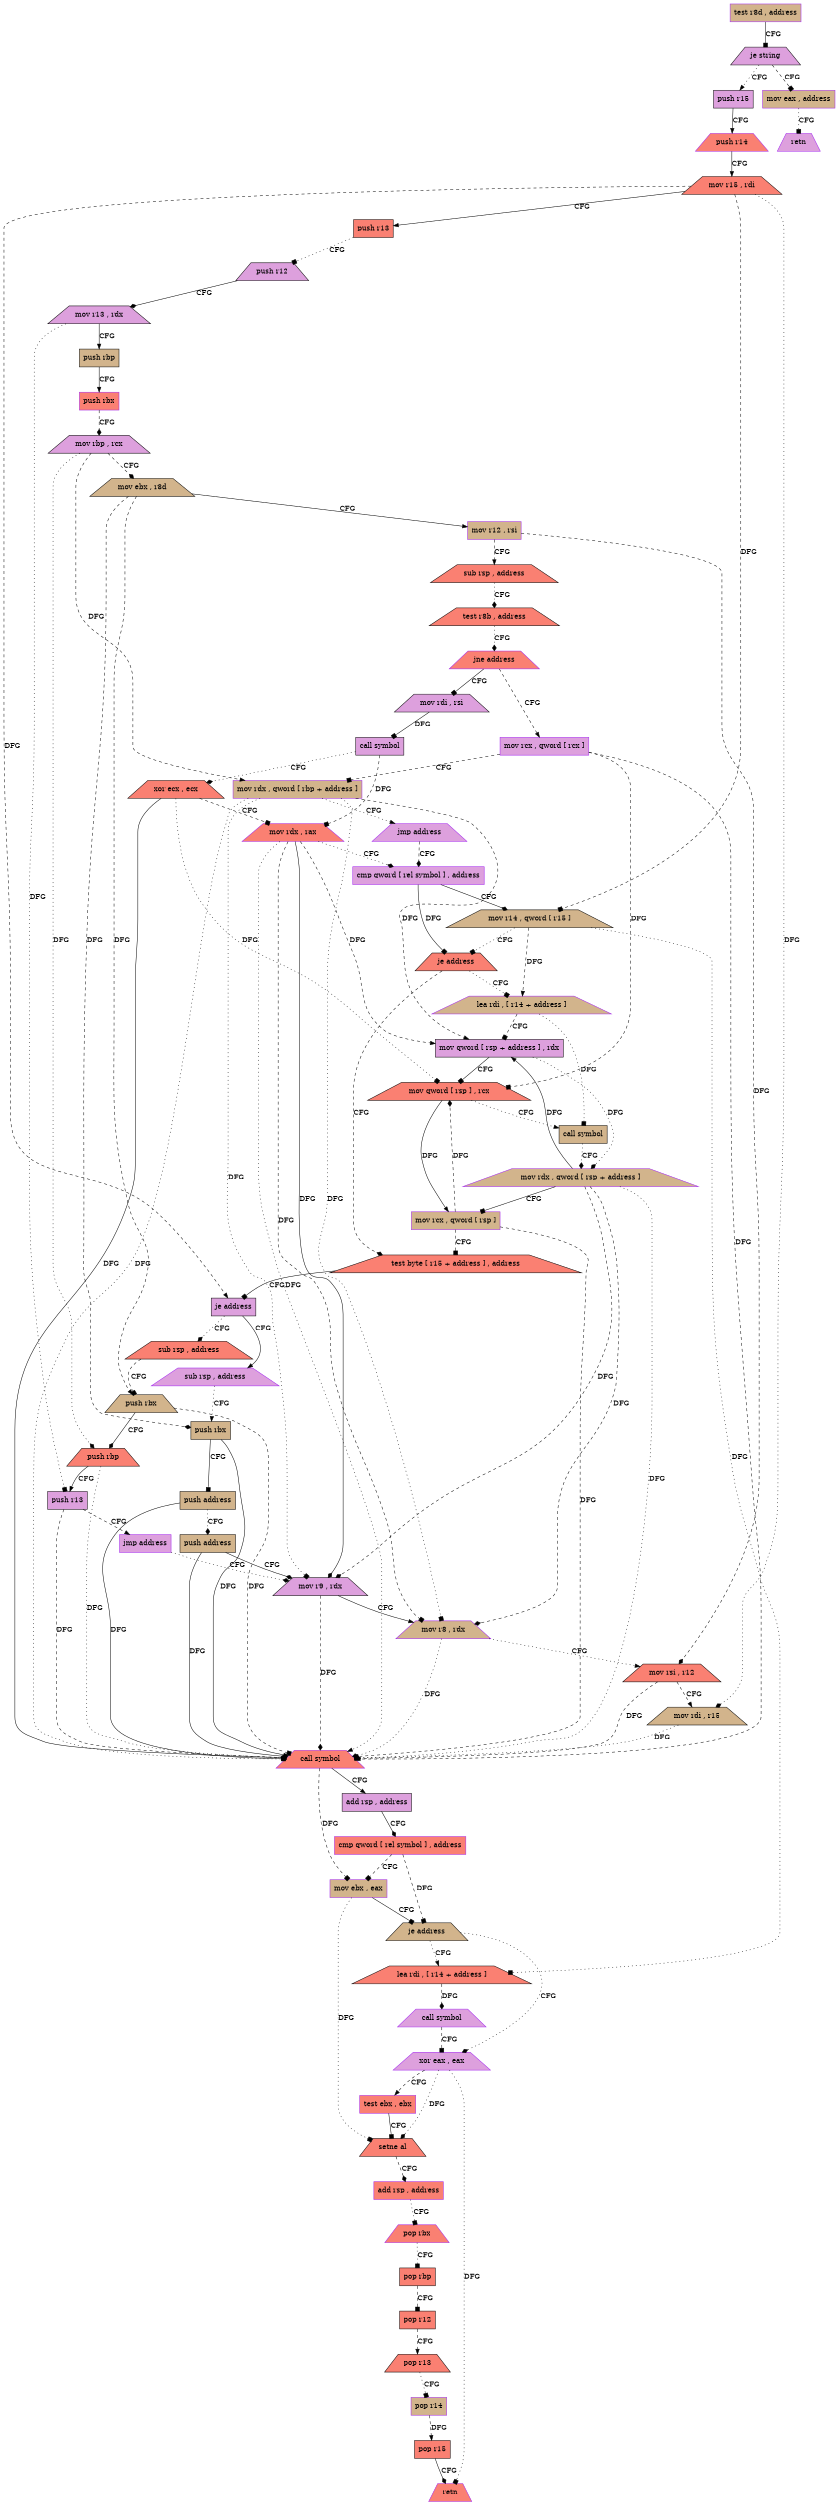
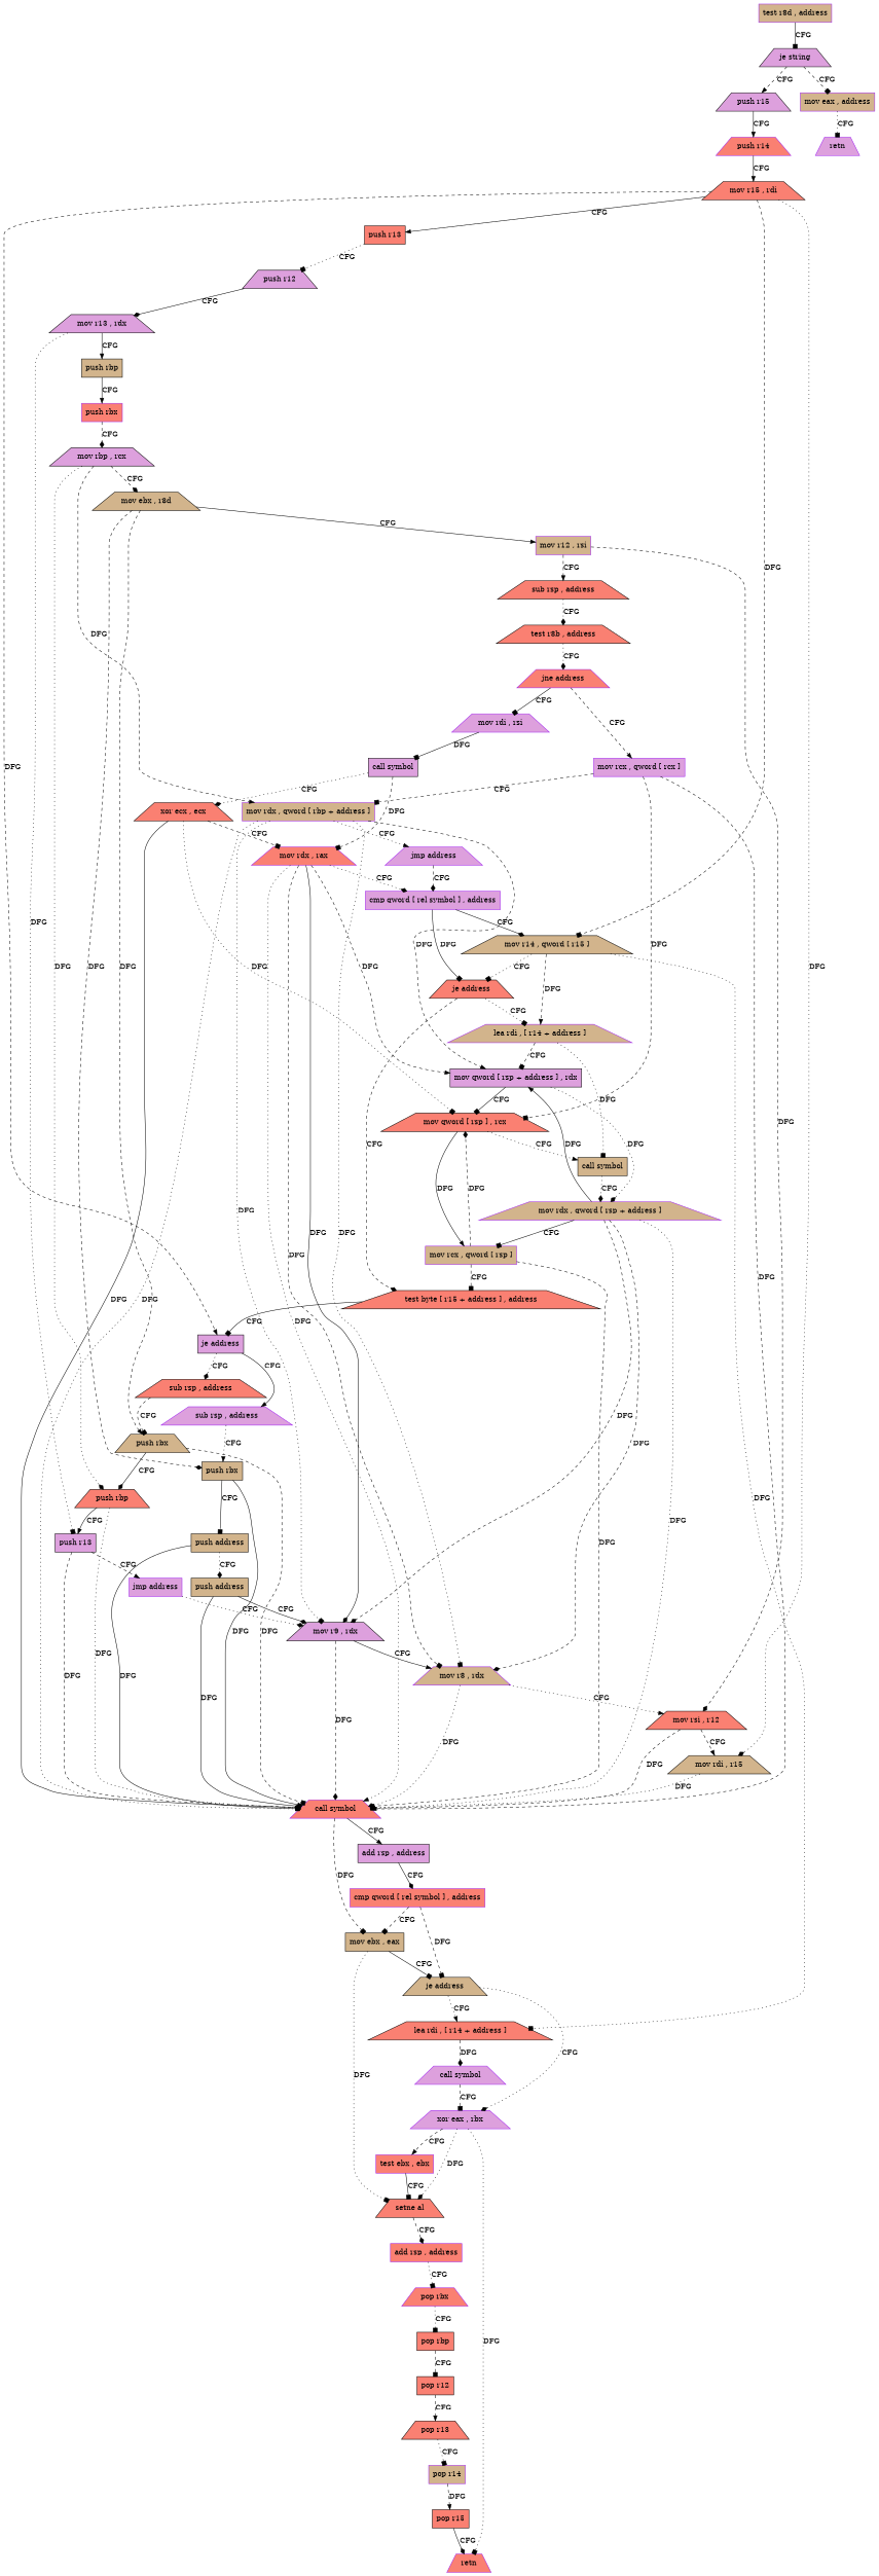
  digraph {
    node [color=black fillcolor=salmon shape=trapezium style=filled]
    edge [arrowhead=box style=dashed]
    n1 [color=purple fillcolor=tan label="test r8d , address" shape=box]
    n2 [fillcolor=plum label="je string"]
-   n3 [fillcolor=plum label="push r15" shape=box]
+   n3 [fillcolor=plum label="push r15"]
    n4 [color=purple fillcolor=tan label="mov eax , address" shape=box]
    n5 [color=purple label="push r14"]
    n6 [color=purple fillcolor=plum label=retn]
    n7 [label="mov r15 , rdi"]
    n8 [label="push r13" shape=box]
    n9 [fillcolor=tan label="mov r14 , qword [ r15 ]"]
    n10 [fillcolor=plum label="je address" shape=box]
    n11 [fillcolor=tan label="mov rdi , r15"]
    n12 [fillcolor=plum label="push r12"]
    n13 [label="je address"]
    n14 [color=purple fillcolor=tan label="lea rdi , [ r14 + address ]"]
    n15 [label="lea rdi , [ r14 + address ]"]
    n16 [label="sub rsp , address"]
    n17 [color=purple fillcolor=plum label="sub rsp , address"]
    n18 [color=purple label="call symbol"]
    n19 [fillcolor=plum label="mov r13 , rdx"]
    n20 [fillcolor=tan label="push rbp" shape=box]
    n21 [fillcolor=plum label="push r13" shape=box]
    n22 [color=purple label="push rbx" shape=box]
    n23 [color=purple fillcolor=plum label="jmp address" shape=box]
    n24 [fillcolor=plum label="mov rbp , rcx"]
    n25 [fillcolor=tan label="mov ebx , r8d"]
    n26 [color=purple fillcolor=tan label="mov rdx , qword [ rbp + address ]" shape=box]
    n27 [label="push rbp"]
    n28 [color=purple fillcolor=tan label="mov r12 , rsi" shape=box]
    n29 [fillcolor=tan label="push rbx"]
    n30 [fillcolor=tan label="push rbx" shape=box]
    n31 [color=purple fillcolor=plum label="jmp address"]
    n32 [fillcolor=plum label="mov qword [ rsp + address ] , rdx" shape=box]
    n33 [fillcolor=plum label="mov r9 , rdx"]
    n34 [color=purple fillcolor=tan label="mov r8 , rdx"]
    n35 [label="sub rsp , address"]
    n36 [label="mov rsi , r12"]
    n37 [fillcolor=tan label="push address" shape=box]
    n38 [label="test r8b , address"]
    n39 [color=purple label="jne address"]
    n40 [color=purple fillcolor=plum label="mov rcx , qword [ rcx ]" shape=box]
-   n41 [fillcolor=plum label="mov rdi , rsi"]
+   n41 [color=purple fillcolor=plum label="mov rdi , rsi"]
    n42 [label="mov qword [ rsp ] , rcx"]
    n43 [fillcolor=plum label="call symbol" shape=box]
    n44 [fillcolor=tan label="call symbol" shape=box]
    n45 [color=purple fillcolor=tan label="mov rcx , qword [ rsp ]" shape=box]
    n46 [fillcolor=plum label="add rsp , address" shape=box]
-   n47 [color=purple fillcolor=tan label="mov ebx , eax" shape=box]
+   n47 [fillcolor=tan label="mov ebx , eax" shape=box]
    n48 [label="xor ecx , ecx"]
    n49 [color=purple label="mov rdx , rax"]
    n50 [color=purple fillcolor=plum label="cmp qword [ rel symbol ] , address" shape=box]
    n51 [color=purple fillcolor=tan label="mov rdx , qword [ rsp + address ]"]
    n52 [label="test byte [ r15 + address ] , address"]
    n53 [color=purple fillcolor=plum label="call symbol"]
    n54 [fillcolor=tan label="push address" shape=box]
    n55 [color=purple label="cmp qword [ rel symbol ] , address" shape=box]
    n56 [fillcolor=tan label="je address"]
    n57 [label="setne al"]
-   n58 [color=purple fillcolor=plum label="xor eax , eax"]
+   n58 [color=purple fillcolor=plum label="xor eax , rbx"]
    n59 [color=purple label="add rsp , address" shape=box]
    n60 [color=purple label="test ebx , ebx" shape=box]
    n61 [color=purple label=retn]
    n62 [color=purple label="pop rbx"]
    n63 [label="pop rbp" shape=box]
    n64 [label="pop r12" shape=box]
    n65 [label="pop r13"]
    n66 [color=purple fillcolor=tan label="pop r14" shape=box]
    n67 [label="pop r15" shape=box]
    n1 -> n2 [label=CFG style=solid]
-   n2 -> n3 [arrowhead=normal label=CFG style=dotted]
+   n2 -> n3 [arrowhead=normal label=CFG]
    n2 -> n4 [label=CFG]
    n3 -> n5 [arrowhead=normal label=CFG style=solid]
    n4 -> n6 [label=CFG style=dotted]
    n5 -> n7 [arrowhead=normal label=CFG style=solid]
    n7 -> n8 [arrowhead=normal label=CFG style=solid]
    n7 -> n9 [label=DFG]
    n7 -> n10 [arrowhead=normal label=DFG]
    n7 -> n11 [arrowhead=diamond label=DFG style=dotted]
    n8 -> n12 [label=CFG style=dotted]
    n9 -> n13 [label=CFG style=dotted]
    n9 -> n14 [arrowhead=normal label=DFG]
    n9 -> n15 [label=DFG style=dotted]
    n10 -> n16 [arrowhead=diamond label=CFG style=dotted]
    n10 -> n17 [arrowhead=normal label=CFG style=solid]
    n11 -> n18 [label=DFG style=dotted]
    n12 -> n19 [arrowhead=diamond label=CFG style=solid]
    n13 -> n14 [label=CFG style=dotted]
    n13 -> n52 [arrowhead=diamond label=CFG]
    n14 -> n32 [label=CFG]
    n14 -> n44 [label=DFG style=dotted]
    n15 -> n53 [arrowhead=diamond label=DFG]
    n16 -> n29 [label=CFG]
    n17 -> n30 [arrowhead=normal label=CFG style=dotted]
    n18 -> n46 [arrowhead=normal label=CFG style=solid]
    n18 -> n47 [label=DFG]
    n19 -> n20 [arrowhead=normal label=CFG style=solid]
    n19 -> n21 [label=DFG style=dotted]
    n20 -> n22 [arrowhead=normal label=CFG style=solid]
    n21 -> n18 [label=DFG]
    n21 -> n23 [arrowhead=normal label=CFG]
    n22 -> n24 [arrowhead=diamond label=CFG]
    n23 -> n33 [arrowhead=diamond label=CFG style=dotted]
    n24 -> n25 [arrowhead=diamond label=CFG]
    n24 -> n26 [arrowhead=normal label=DFG]
    n24 -> n27 [arrowhead=diamond label=DFG style=dotted]
    n25 -> n28 [arrowhead=normal label=CFG style=solid]
    n25 -> n29 [arrowhead=normal label=DFG]
    n25 -> n30 [arrowhead=diamond label=DFG]
    n26 -> n18 [label=DFG style=dotted]
    n26 -> n31 [arrowhead=normal label=CFG style=dotted]
    n26 -> n32 [arrowhead=normal label=DFG]
    n26 -> n33 [label=DFG style=dotted]
    n26 -> n34 [label=DFG style=dotted]
    n27 -> n18 [arrowhead=normal label=DFG style=dotted]
    n27 -> n21 [arrowhead=normal label=CFG style=solid]
    n28 -> n35 [arrowhead=normal label=CFG]
    n28 -> n36 [arrowhead=diamond label=DFG]
    n29 -> n18 [label=DFG]
    n29 -> n27 [arrowhead=diamond label=CFG style=solid]
    n30 -> n18 [arrowhead=normal label=DFG style=solid]
    n30 -> n37 [label=CFG style=solid]
    n31 -> n50 [arrowhead=diamond label=CFG]
    n32 -> n42 [label=CFG style=solid]
    n32 -> n51 [arrowhead=diamond label=DFG style=dotted]
    n33 -> n18 [arrowhead=diamond label=DFG]
    n33 -> n34 [arrowhead=normal label=CFG style=solid]
    n34 -> n18 [arrowhead=diamond label=DFG style=dotted]
    n34 -> n36 [arrowhead=normal label=CFG style=dotted]
    n35 -> n38 [arrowhead=diamond label=CFG style=dotted]
    n36 -> n11 [arrowhead=normal label=CFG]
    n36 -> n18 [label=DFG]
    n37 -> n18 [label=DFG style=solid]
    n37 -> n54 [arrowhead=diamond label=CFG style=dotted]
    n38 -> n39 [arrowhead=diamond label=CFG style=dotted]
    n39 -> n40 [arrowhead=normal label=CFG]
    n39 -> n41 [label=CFG style=solid]
    n40 -> n18 [arrowhead=normal label=DFG]
    n40 -> n26 [label=CFG]
    n40 -> n42 [label=DFG]
    n41 -> n43 [label=DFG style=solid]
    n42 -> n44 [arrowhead=normal label=CFG style=dotted]
    n42 -> n45 [arrowhead=normal label=DFG style=solid]
    n43 -> n48 [arrowhead=diamond label=CFG style=dotted]
    n43 -> n49 [label=DFG]
    n44 -> n51 [arrowhead=diamond label=CFG style=dotted]
    n45 -> n18 [arrowhead=normal label=DFG]
    n45 -> n42 [arrowhead=diamond label=DFG]
    n45 -> n52 [label=CFG]
    n46 -> n55 [arrowhead=diamond label=CFG style=solid]
    n47 -> n56 [label=CFG style=solid]
    n47 -> n57 [label=DFG style=dotted]
    n48 -> n18 [arrowhead=diamond label=DFG style=solid]
    n48 -> n42 [label=DFG style=dotted]
    n48 -> n49 [label=CFG]
    n49 -> n18 [arrowhead=normal label=DFG style=dotted]
    n49 -> n32 [arrowhead=normal label=DFG]
    n49 -> n33 [arrowhead=diamond label=DFG style=solid]
    n49 -> n34 [label=DFG]
    n49 -> n50 [arrowhead=diamond label=CFG style=dotted]
    n50 -> n9 [arrowhead=diamond label=CFG style=solid]
    n50 -> n13 [label=DFG style=solid]
    n51 -> n18 [arrowhead=diamond label=DFG style=dotted]
    n51 -> n32 [arrowhead=normal label=DFG style=solid]
    n51 -> n33 [arrowhead=diamond label=DFG]
    n51 -> n34 [arrowhead=diamond label=DFG]
    n51 -> n45 [label=CFG style=solid]
    n52 -> n10 [label=CFG style=solid]
    n53 -> n58 [label=CFG]
    n54 -> n18 [arrowhead=diamond label=DFG style=solid]
    n54 -> n33 [arrowhead=diamond label=CFG style=solid]
    n55 -> n47 [label=CFG]
    n55 -> n56 [label=DFG]
    n56 -> n15 [arrowhead=normal label=CFG style=dotted]
    n56 -> n58 [arrowhead=diamond label=CFG style=dotted]
    n57 -> n59 [arrowhead=diamond label=CFG]
    n58 -> n57 [arrowhead=diamond label=DFG style=dotted]
    n58 -> n60 [arrowhead=normal label=CFG]
    n58 -> n61 [label=DFG style=dotted]
    n59 -> n62 [label=CFG style=dotted]
    n60 -> n57 [label=CFG style=solid]
    n62 -> n63 [label=CFG style=dotted]
    n63 -> n64 [label=CFG]
    n64 -> n65 [arrowhead=normal label=CFG]
    n65 -> n66 [label=CFG style=dotted]
    n66 -> n67 [arrowhead=normal label=DFG]
    n67 -> n61 [arrowhead=diamond label=CFG style=solid]
  }
